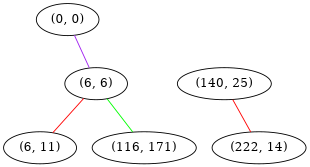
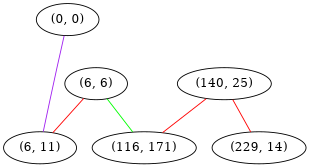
  graph {
    edge [color=red weight=1]
    "(0, 0)"
    "(6, 6)"
    "(6, 11)"
    "(116, 171)"
    "(140, 25)"
-   "(229, 14)" [label="(222, 14)"]
-   "(0, 0)" -- "(6, 6)" [color=purple weight=4]
+   "(229, 14)"
+   "(0, 0)" -- "(6, 11)" [color=purple weight=4]
    "(6, 6)" -- "(6, 11)"
    "(6, 6)" -- "(116, 171)" [color=green weight=2]
+   "(140, 25)" -- "(116, 171)"
    "(140, 25)" -- "(229, 14)"
  }
